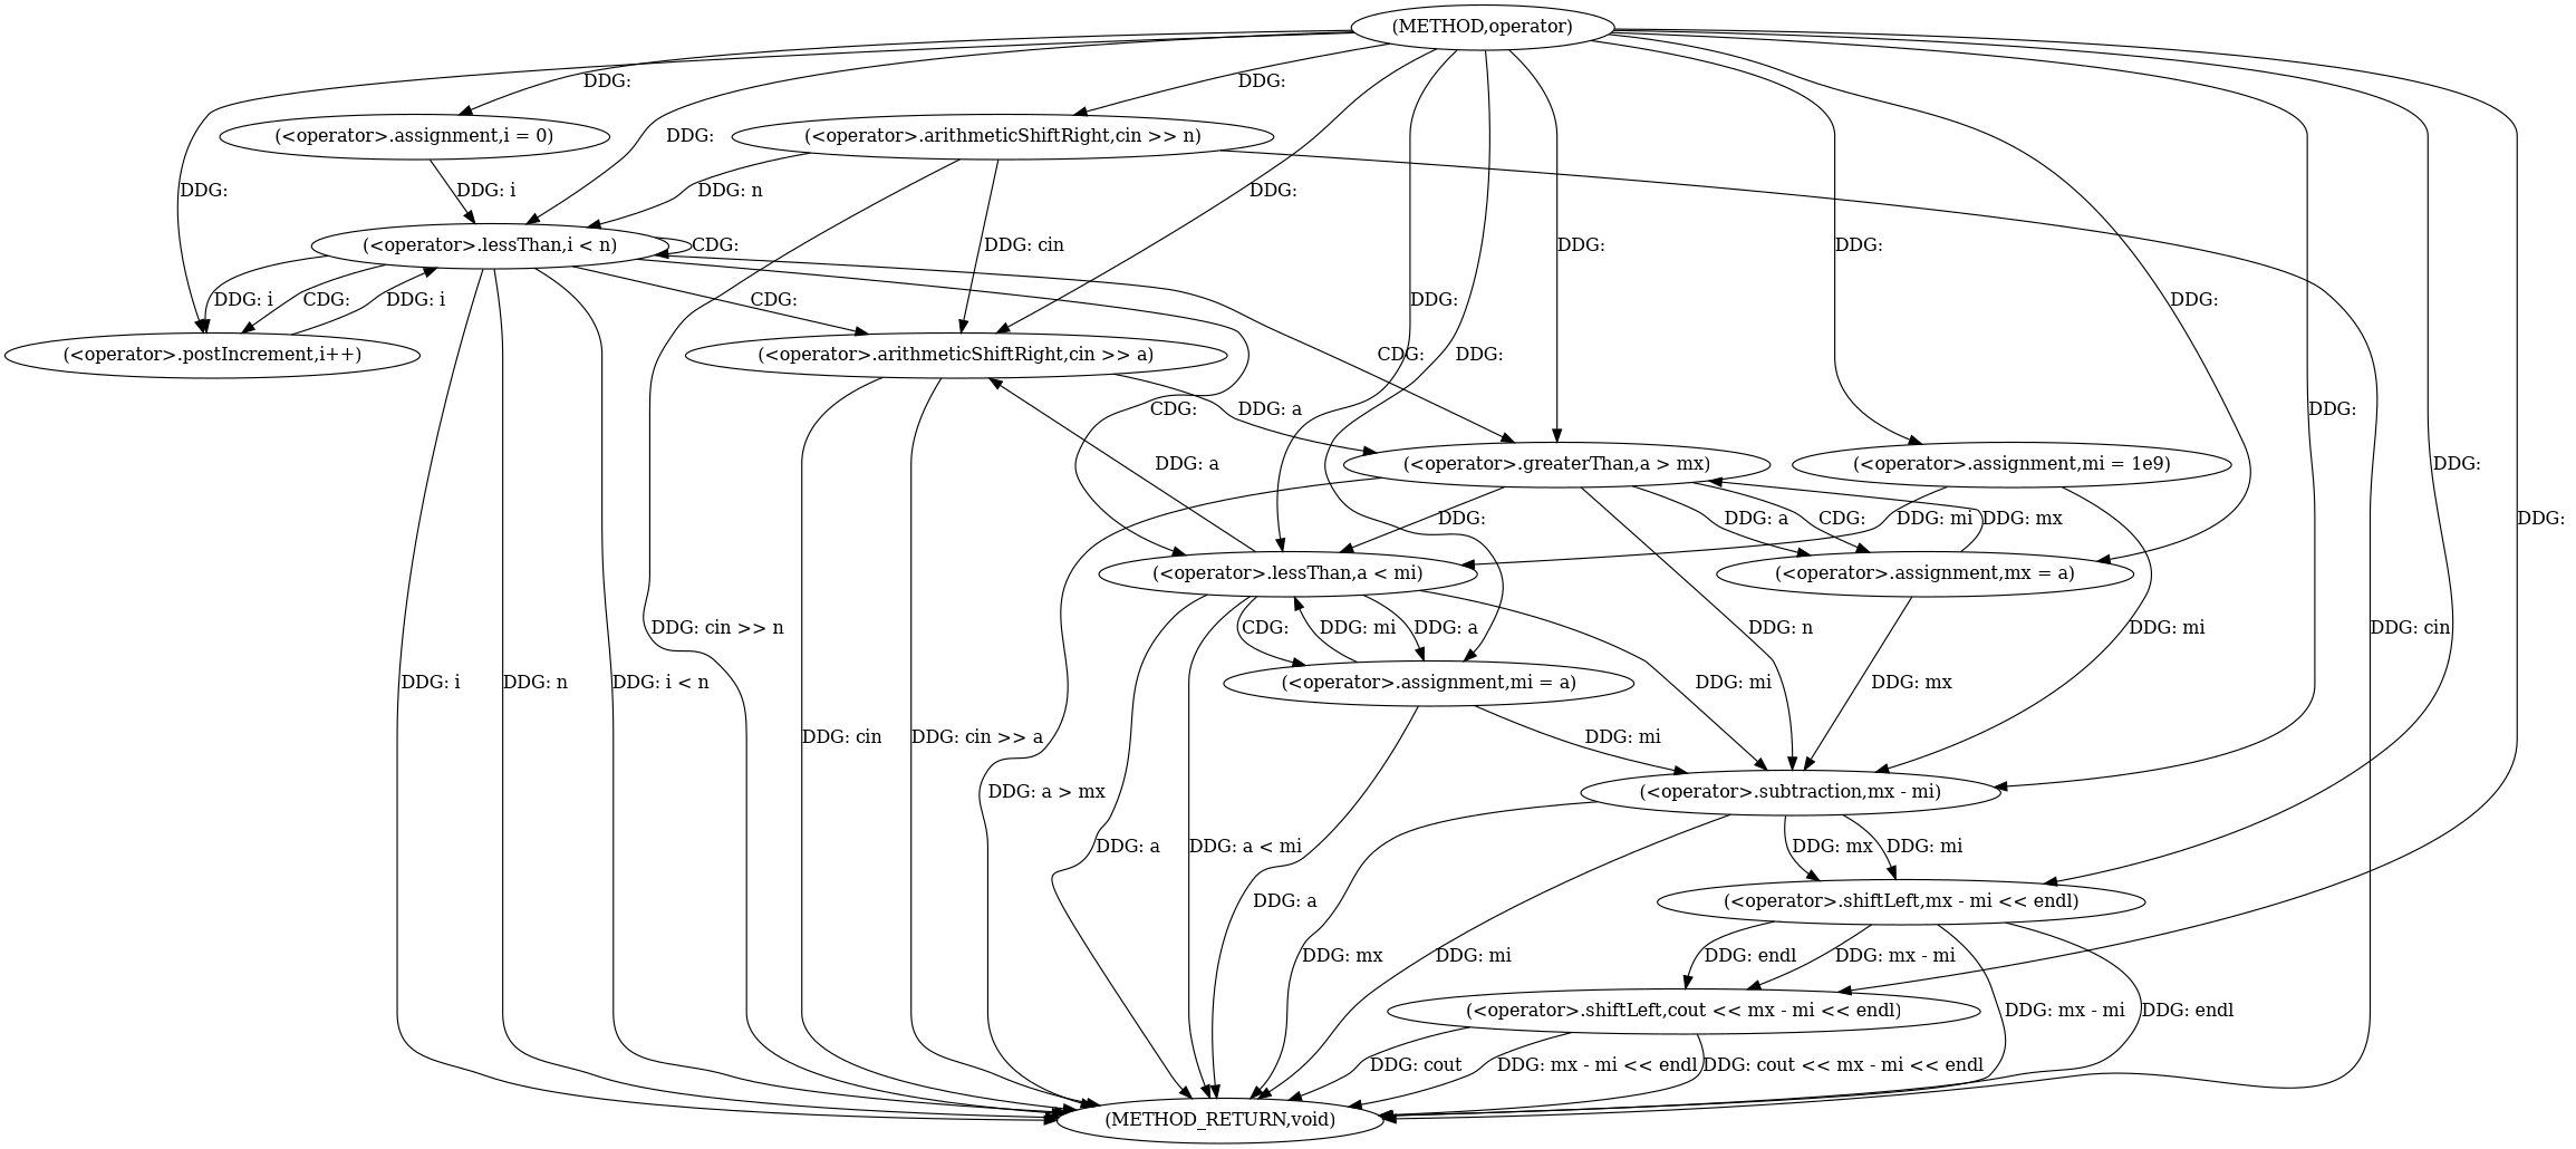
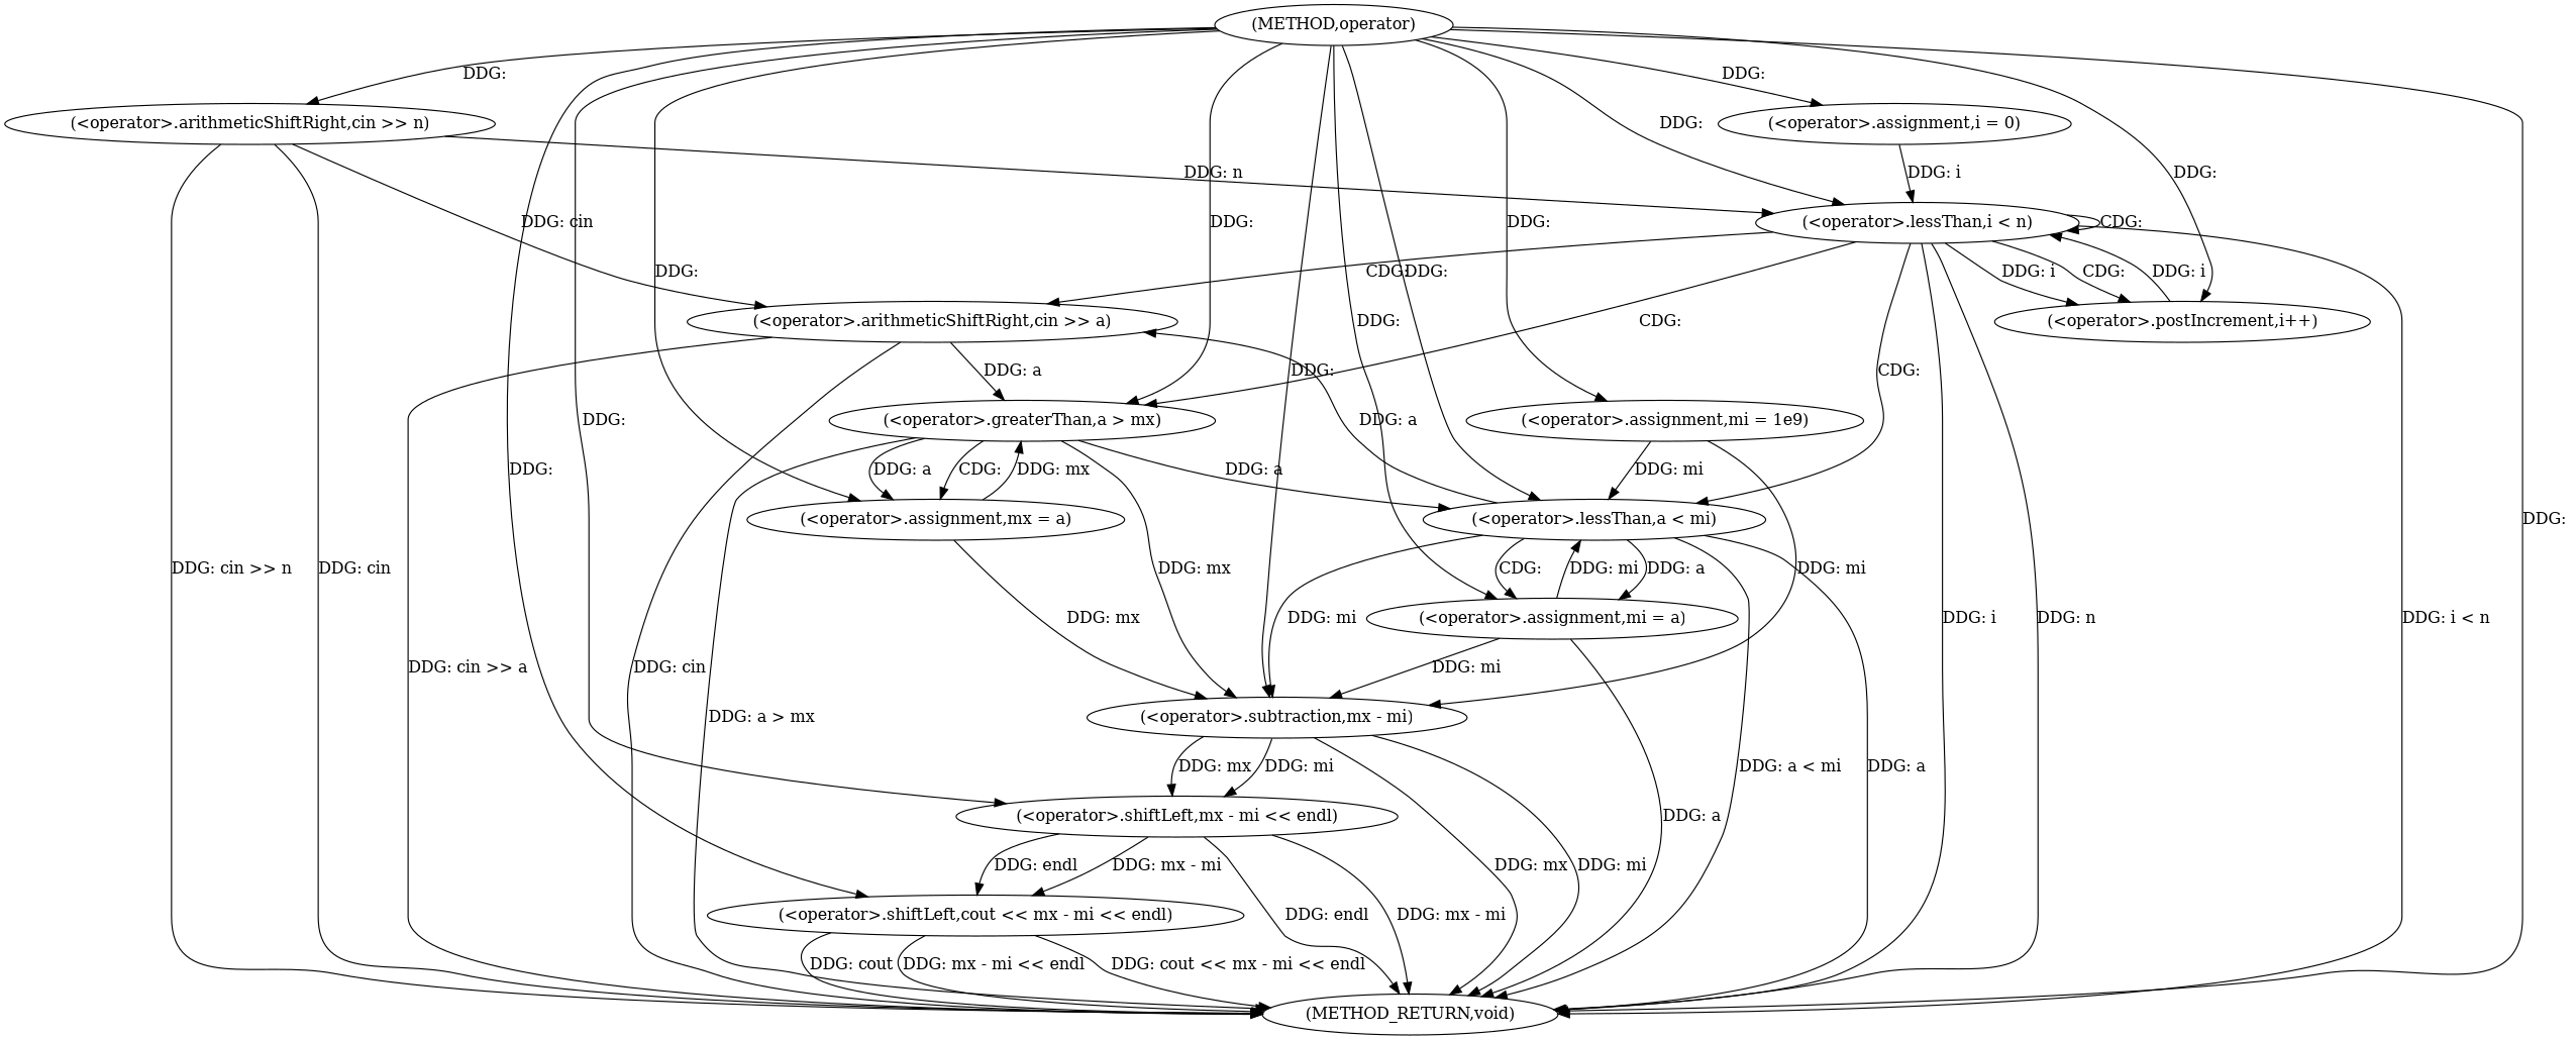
  digraph {
    n1 [label="(METHOD,operator)"]
    n2 [label="(<operator>.arithmeticShiftRight,cin >> n)"]
    n3 [label="(<operator>.assignment,mi = 1e9)"]
    n4 [label="(<operator>.shiftLeft,cout << mx - mi << endl)"]
    n5 [label="(<operator>.assignment,i = 0)"]
    n6 [label="(<operator>.lessThan,i < n)"]
    n7 [label="(<operator>.postIncrement,i++)"]
    n8 [label="(<operator>.arithmeticShiftRight,cin >> a)"]
    n9 [label="(<operator>.shiftLeft,mx - mi << endl)"]
    n10 [label="(<operator>.greaterThan,a > mx)"]
    n11 [label="(<operator>.assignment,mx = a)"]
    n12 [label="(<operator>.lessThan,a < mi)"]
    n13 [label="(<operator>.assignment,mi = a)"]
    n14 [label="(<operator>.subtraction,mx - mi)"]
    n15 [label="(METHOD_RETURN,void)"]
    n1 -> n2 [label="DDG: "]
    n1 -> n3 [label="DDG: "]
    n1 -> n4 [label="DDG: "]
    n1 -> n5 [label="DDG: "]
    n1 -> n6 [label="DDG: "]
    n1 -> n7 [label="DDG: "]
-   n1 -> n8 [label="DDG: "]
+   n1 -> n15 [label="DDG: "]
    n1 -> n9 [label="DDG: "]
    n1 -> n10 [label="DDG: "]
    n1 -> n11 [label="DDG: "]
    n1 -> n12 [label="DDG: "]
    n1 -> n13 [label="DDG: "]
    n1 -> n14 [label="DDG: "]
    n2 -> n6 [label="DDG: n"]
    n2 -> n8 [label="DDG: cin"]
    n2 -> n15 [label="DDG: cin"]
    n2 -> n15 [label="DDG: cin >> n"]
    n3 -> n12 [label="DDG: mi"]
    n3 -> n14 [label="DDG: mi"]
    n4 -> n15 [label="DDG: mx - mi << endl"]
    n4 -> n15 [label="DDG: cout << mx - mi << endl"]
    n4 -> n15 [label="DDG: cout"]
    n5 -> n6 [label="DDG: i"]
    n6 -> n6 [label="CDG: "]
    n6 -> n7 [label="DDG: i"]
    n6 -> n7 [label="CDG: "]
    n6 -> n8 [label="CDG: "]
    n6 -> n10 [label="CDG: "]
    n6 -> n12 [label="CDG: "]
    n6 -> n15 [label="DDG: i"]
    n6 -> n15 [label="DDG: n"]
    n6 -> n15 [label="DDG: i < n"]
    n7 -> n6 [label="DDG: i"]
    n8 -> n10 [label="DDG: a"]
    n8 -> n15 [label="DDG: cin"]
    n8 -> n15 [label="DDG: cin >> a"]
    n9 -> n4 [label="DDG: mx - mi"]
    n9 -> n4 [label="DDG: endl"]
    n9 -> n15 [label="DDG: mx - mi"]
    n9 -> n15 [label="DDG: endl"]
    n10 -> n11 [label="DDG: a"]
    n10 -> n11 [label="CDG: "]
-   n10 -> n12 [label="DDG: "]
-   n10 -> n14 [label="DDG: n"]
+   n10 -> n12 [label="DDG: a"]
+   n10 -> n14 [label="DDG: mx"]
    n10 -> n15 [label="DDG: a > mx"]
    n11 -> n10 [label="DDG: mx"]
    n11 -> n14 [label="DDG: mx"]
    n12 -> n8 [label="DDG: a"]
    n12 -> n13 [label="DDG: a"]
    n12 -> n13 [label="CDG: "]
    n12 -> n14 [label="DDG: mi"]
    n12 -> n15 [label="DDG: a"]
    n12 -> n15 [label="DDG: a < mi"]
    n13 -> n12 [label="DDG: mi"]
    n13 -> n14 [label="DDG: mi"]
    n13 -> n15 [label="DDG: a"]
    n14 -> n9 [label="DDG: mx"]
    n14 -> n9 [label="DDG: mi"]
    n14 -> n15 [label="DDG: mx"]
    n14 -> n15 [label="DDG: mi"]
  }
